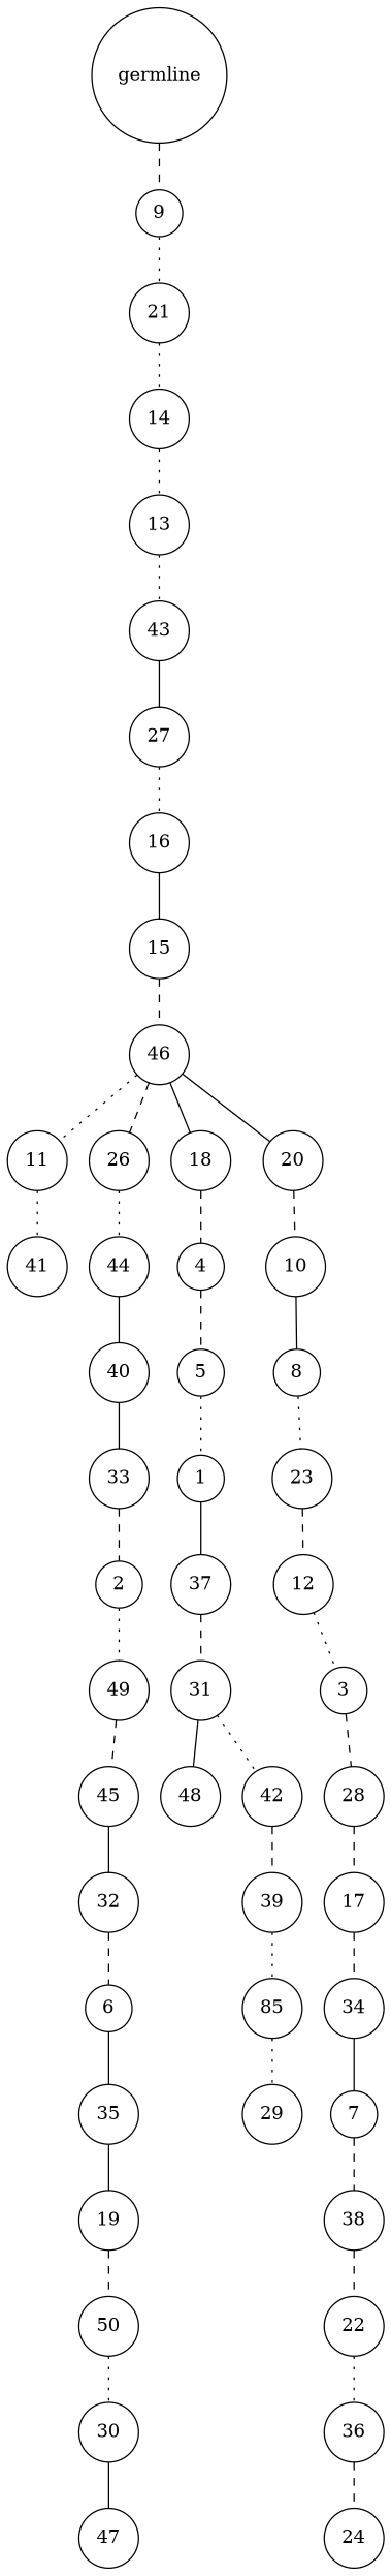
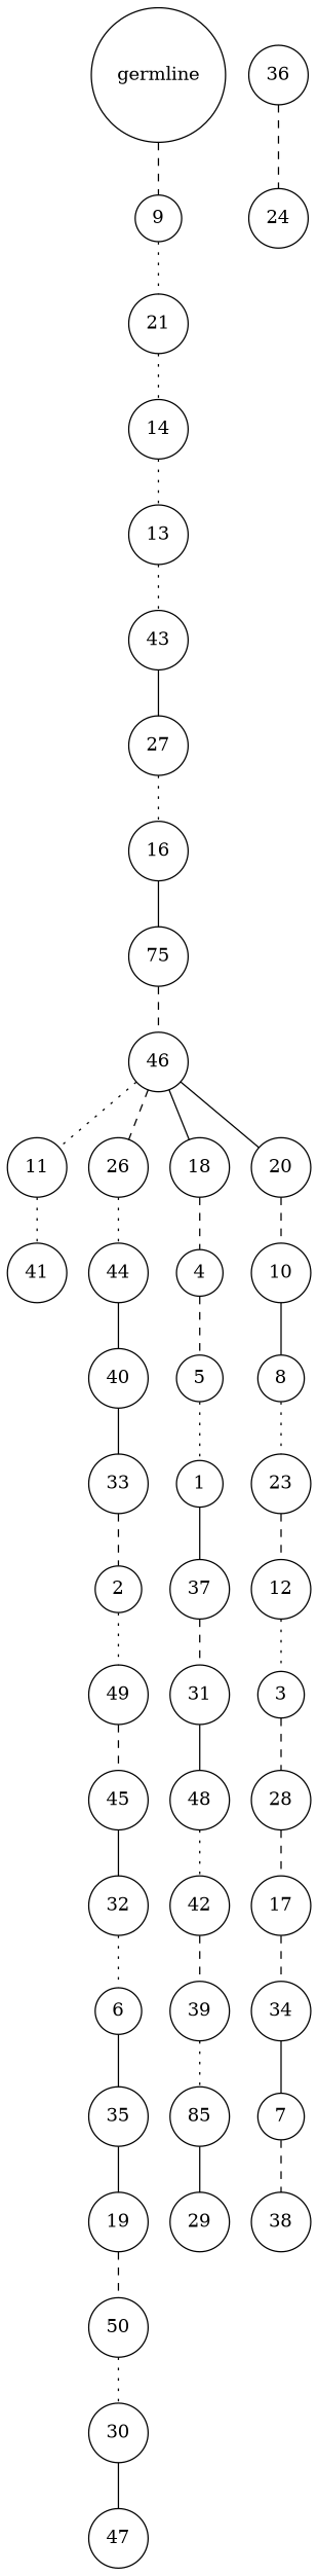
  graph {
    rankdir=UD
    splines=line
    node [shape=circle]
    edge [style=dashed]
    n1 [label=germline]
    n2 [label=9]
    n3 [label=21]
    n4 [label=14]
    n5 [label=13]
    n6 [label=43]
    n7 [label=27]
    n8 [label=16]
-   n9 [label=15]
+   n9 [label=75]
    n10 [label=46]
    n11 [label=11]
    n12 [label=26]
    n13 [label=18]
    n14 [label=20]
    n15 [label=41]
    n16 [label=44]
    n17 [label=4]
    n18 [label=10]
    n19 [label=40]
    n20 [label=33]
    n21 [label=2]
    n22 [label=49]
    n23 [label=45]
    n24 [label=32]
    n25 [label=6]
    n26 [label=35]
    n27 [label=19]
    n28 [label=50]
    n29 [label=30]
    n30 [label=47]
    n31 [label=5]
    n32 [label=1]
    n33 [label=37]
    n34 [label=31]
    n35 [label=48]
    n36 [label=8]
    n37 [label=23]
    n38 [label=12]
    n39 [label=3]
    n40 [label=28]
    n41 [label=17]
    n42 [label=34]
    n43 [label=42]
    n44 [label=7]
    n45 [label=38]
-   n46 [label=22]
    n47 [label=36]
    n48 [label=24]
    n49 [label=39]
    n50 [label=85]
    n51 [label=29]
    n1 -- n2
    n2 -- n3 [style=dotted]
    n3 -- n4 [style=dotted]
    n4 -- n5 [style=dotted]
    n5 -- n6 [style=dotted]
    n6 -- n7 [style=solid]
    n7 -- n8 [style=dotted]
    n8 -- n9 [style=solid]
    n9 -- n10
    n10 -- n11 [style=dotted]
    n10 -- n12
    n10 -- n13 [style=solid]
    n10 -- n14 [style=solid]
    n11 -- n15 [style=dotted]
    n12 -- n16 [style=dotted]
    n13 -- n17
    n14 -- n18
    n16 -- n19 [style=solid]
    n17 -- n31
    n18 -- n36 [style=solid]
    n19 -- n20 [style=solid]
    n20 -- n21
    n21 -- n22 [style=dotted]
    n22 -- n23
    n23 -- n24 [style=solid]
-   n24 -- n25
+   n24 -- n25 [style=dotted]
    n25 -- n26 [style=solid]
    n26 -- n27 [style=solid]
    n27 -- n28
    n28 -- n29 [style=dotted]
    n29 -- n30 [style=solid]
    n31 -- n32 [style=dotted]
    n32 -- n33 [style=solid]
    n33 -- n34
    n34 -- n35 [style=solid]
-   n34 -- n43 [style=dotted]
+   n35 -- n43 [style=dotted]
    n36 -- n37 [style=dotted]
    n37 -- n38
    n38 -- n39 [style=dotted]
    n39 -- n40
    n40 -- n41
    n41 -- n42
    n42 -- n44 [style=solid]
    n43 -- n49
    n44 -- n45
-   n45 -- n46
-   n46 -- n47 [style=dotted]
    n47 -- n48
    n49 -- n50 [style=dotted]
-   n50 -- n51 [style=dotted]
+   n50 -- n51 [style=solid]
  }
